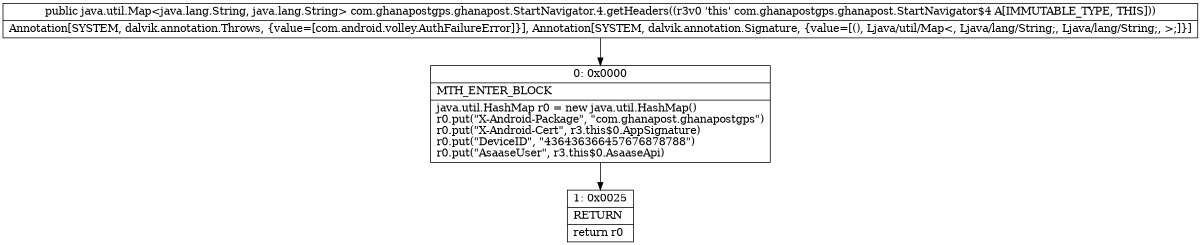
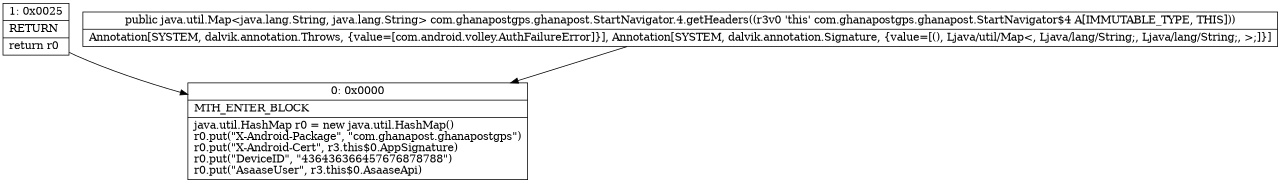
  digraph {
    node [shape=record]
    n1 [label="{0\:\ 0x0000|MTH_ENTER_BLOCK\l|java.util.HashMap r0 = new java.util.HashMap()\lr0.put(\"X\-Android\-Package\", \"com.ghanapost.ghanapostgps\")\lr0.put(\"X\-Android\-Cert\", r3.this$0.AppSignature)\lr0.put(\"DeviceID\", \"436436366457676878788\")\lr0.put(\"AsaaseUser\", r3.this$0.AsaaseApi)\l}"]
    n2 [label="{1\:\ 0x0025|RETURN\l|return r0\l}"]
    n3 [label="{public java.util.Map\<java.lang.String, java.lang.String\> com.ghanapostgps.ghanapost.StartNavigator.4.getHeaders((r3v0 'this' com.ghanapostgps.ghanapost.StartNavigator$4 A[IMMUTABLE_TYPE, THIS]))  | Annotation[SYSTEM, dalvik.annotation.Throws, \{value=[com.android.volley.AuthFailureError]\}], Annotation[SYSTEM, dalvik.annotation.Signature, \{value=[(), Ljava\/util\/Map\<, Ljava\/lang\/String;, Ljava\/lang\/String;, \>;]\}]\l}"]
-   n1 -> n2
+   n2 -> n1
    n3 -> n1
  }
